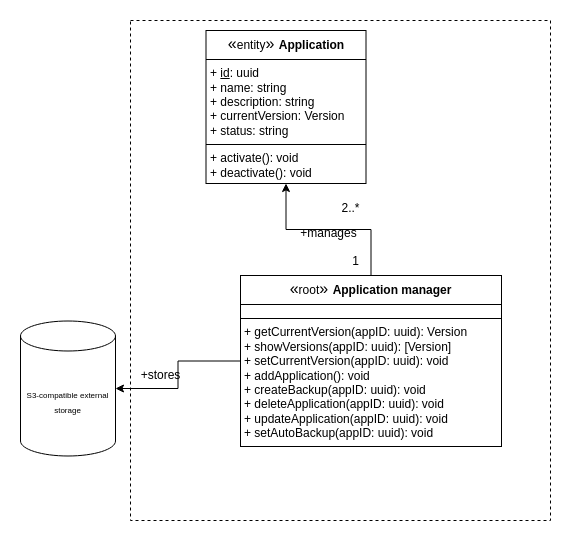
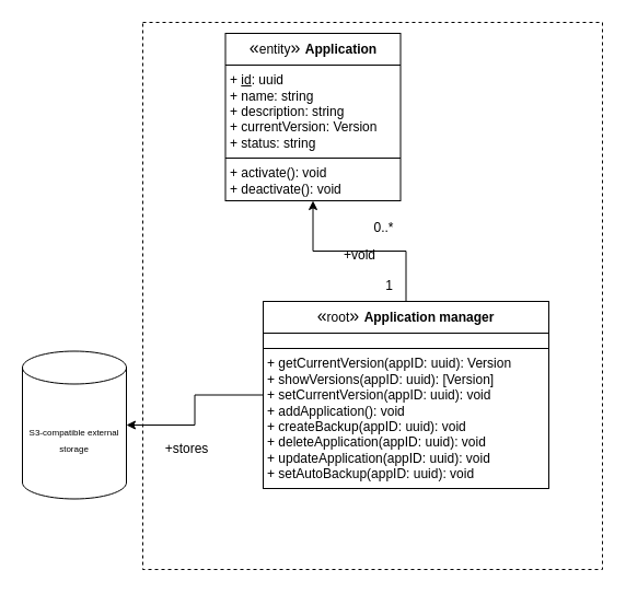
  <mxCell id="0" />
  <mxCell id="1" parent="0" />
  <mxCell id="2" value="" style="rounded=0;whiteSpace=wrap;html=1;fillColor=none;dashed=1;" parent="1" vertex="1"><mxGeometry x="130" y="20" width="420" height="500" as="geometry" /></mxCell>
  <mxCell id="3" style="edgeStyle=orthogonalEdgeStyle;rounded=0;orthogonalLoop=1;jettySize=auto;html=1;entryX=0.5;entryY=1;entryDx=0;entryDy=0;" parent="1" source="4" target="5" edge="1"><mxGeometry relative="1" as="geometry" /></mxCell>
  <mxCell id="4" value="&lt;p style=&quot;text-align: center; margin: 4px 0px 0px;&quot;&gt;&lt;span style=&quot;background-color: initial; text-align: left;&quot;&gt;&lt;span style=&quot;font-size: 12pt; font-family: Calibri, sans-serif;&quot;&gt;«&lt;/span&gt;&lt;span style=&quot;text-wrap: nowrap;&quot;&gt;root&lt;/span&gt;&lt;/span&gt;&lt;span style=&quot;background-color: initial; text-align: left; font-size: medium;&quot;&gt;&lt;span style=&quot;font-size: 12pt; font-family: Calibri, sans-serif;&quot;&gt;»&amp;nbsp;&lt;/span&gt;&lt;/span&gt;&lt;b&gt;Application manager&lt;/b&gt;&lt;br&gt;&lt;/p&gt;&lt;hr size=&quot;1&quot; style=&quot;border-style:solid;&quot;&gt;&lt;p style=&quot;margin: 0px 0px 0px 4px; font-size: 1px;&quot;&gt;&lt;br&gt;&lt;/p&gt;&lt;hr size=&quot;1&quot; style=&quot;border-style:solid;&quot;&gt;&lt;p style=&quot;margin:0px;margin-left:4px;&quot;&gt;+ getCurrentVersion(appID: uuid): Version&amp;nbsp;&lt;/p&gt;&lt;p style=&quot;margin:0px;margin-left:4px;&quot;&gt;+ showVersions(&lt;span style=&quot;background-color: initial;&quot;&gt;appID:&amp;nbsp;&lt;/span&gt;uuid&lt;span style=&quot;background-color: initial;&quot;&gt;): [Version]&lt;/span&gt;&lt;/p&gt;&lt;p style=&quot;margin:0px;margin-left:4px;&quot;&gt;+ setCurrentVersion(appID: uuid):&amp;nbsp;void&lt;/p&gt;&lt;p style=&quot;margin: 0px 0px 0px 4px;&quot;&gt;+ addApplication()&lt;span style=&quot;background-color: initial;&quot;&gt;: void&lt;/span&gt;&lt;/p&gt;&lt;p style=&quot;margin: 0px 0px 0px 4px;&quot;&gt;+ createBackup(&lt;span style=&quot;background-color: initial;&quot;&gt;appID:&amp;nbsp;&lt;/span&gt;uuid&lt;span style=&quot;background-color: initial;&quot;&gt;): void&lt;/span&gt;&lt;/p&gt;&lt;p style=&quot;margin: 0px 0px 0px 4px;&quot;&gt;+ deleteApplication(&lt;span style=&quot;background-color: initial;&quot;&gt;appID:&amp;nbsp;&lt;/span&gt;uuid&lt;span style=&quot;background-color: initial;&quot;&gt;)&lt;/span&gt;&lt;span style=&quot;background-color: initial;&quot;&gt;: void&lt;/span&gt;&lt;/p&gt;&lt;p style=&quot;margin: 0px 0px 0px 4px;&quot;&gt;+ updateApplication(&lt;span style=&quot;background-color: initial;&quot;&gt;appID:&amp;nbsp;&lt;/span&gt;uuid&lt;span style=&quot;background-color: initial;&quot;&gt;)&lt;/span&gt;&lt;span style=&quot;background-color: initial;&quot;&gt;: void&lt;/span&gt;&lt;/p&gt;&lt;p style=&quot;margin: 0px 0px 0px 4px;&quot;&gt;+ setAutoBackup(&lt;span style=&quot;background-color: initial;&quot;&gt;appID:&amp;nbsp;&lt;/span&gt;uuid&lt;span style=&quot;background-color: initial;&quot;&gt;)&lt;/span&gt;&lt;span style=&quot;background-color: initial;&quot;&gt;: void&lt;/span&gt;&lt;/p&gt;&lt;p style=&quot;margin:0px;margin-left:4px;&quot;&gt;&lt;br&gt;&lt;/p&gt;" style="verticalAlign=top;align=left;overflow=fill;html=1;whiteSpace=wrap;" parent="1" vertex="1"><mxGeometry x="240" y="275" width="261" height="171" as="geometry" /></mxCell>
  <mxCell id="5" value="&lt;p style=&quot;margin:0px;margin-top:4px;text-align:center;&quot;&gt;&lt;span style=&quot;background-color: initial; text-align: left; font-size: medium;&quot;&gt;&lt;span style=&quot;font-size: 12pt; font-family: Calibri, sans-serif;&quot;&gt;«&lt;/span&gt;&lt;/span&gt;&lt;span style=&quot;background-color: initial; text-wrap: nowrap;&quot;&gt;entity&lt;/span&gt;&lt;span style=&quot;background-color: initial; text-align: left; font-size: medium;&quot;&gt;&lt;span style=&quot;font-size: 12pt; font-family: Calibri, sans-serif;&quot;&gt;»&amp;nbsp;&lt;/span&gt;&lt;/span&gt;&lt;b&gt;Application&lt;/b&gt;&lt;br&gt;&lt;/p&gt;&lt;hr size=&quot;1&quot; style=&quot;border-style:solid;&quot;&gt;&lt;p style=&quot;margin:0px;margin-left:4px;&quot;&gt;+ &lt;u&gt;id&lt;/u&gt;: uuid&lt;/p&gt;&lt;p style=&quot;margin:0px;margin-left:4px;&quot;&gt;+ name&lt;span style=&quot;background-color: initial;&quot;&gt;: string&lt;/span&gt;&lt;/p&gt;&lt;p style=&quot;margin:0px;margin-left:4px;&quot;&gt;+ description&lt;span style=&quot;background-color: initial;&quot;&gt;: string&lt;/span&gt;&lt;/p&gt;&lt;p style=&quot;margin:0px;margin-left:4px;&quot;&gt;+ currentVersion: Version&lt;/p&gt;&lt;p style=&quot;margin:0px;margin-left:4px;&quot;&gt;+ status&lt;span style=&quot;background-color: initial;&quot;&gt;: string&lt;/span&gt;&lt;/p&gt;&lt;hr size=&quot;1&quot; style=&quot;border-style:solid;&quot;&gt;&lt;p style=&quot;margin:0px;margin-left:4px;&quot;&gt;+ activate(): void&amp;nbsp;&lt;/p&gt;&lt;p style=&quot;margin:0px;margin-left:4px;&quot;&gt;+ deactivate():&amp;nbsp;&lt;span style=&quot;background-color: initial;&quot;&gt;void&lt;/span&gt;&lt;/p&gt;" style="verticalAlign=top;align=left;overflow=fill;html=1;whiteSpace=wrap;" parent="1" vertex="1"><mxGeometry x="205.5" y="30" width="160" height="153" as="geometry" /></mxCell>
- <mxCell id="6" value="+manages" style="text;html=1;align=center;verticalAlign=middle;resizable=0;points=[];autosize=1;strokeColor=none;fillColor=none;" parent="1" vertex="1"><mxGeometry x="290.5" y="220" width="74" height="26" as="geometry" /></mxCell>
+ <mxCell id="6" value="+void" style="text;html=1;align=center;verticalAlign=middle;resizable=0;points=[];autosize=1;strokeColor=none;fillColor=none;" parent="1" vertex="1"><mxGeometry x="290.5" y="220" width="74" height="26" as="geometry" /></mxCell>
  <mxCell id="7" value="1" style="text;html=1;align=center;verticalAlign=middle;resizable=0;points=[];autosize=1;strokeColor=none;fillColor=none;" parent="1" vertex="1"><mxGeometry x="340" y="246" width="30" height="30" as="geometry" /></mxCell>
- <mxCell id="8" value="2..*" style="text;html=1;align=center;verticalAlign=middle;resizable=0;points=[];autosize=1;strokeColor=none;fillColor=none;" parent="1" vertex="1"><mxGeometry x="330" y="193" width="40" height="30" as="geometry" /></mxCell>
+ <mxCell id="8" value="0..*" style="text;html=1;align=center;verticalAlign=middle;resizable=0;points=[];autosize=1;strokeColor=none;fillColor=none;" parent="1" vertex="1"><mxGeometry x="330" y="193" width="40" height="30" as="geometry" /></mxCell>
  <mxCell id="9" value="&lt;span id=&quot;docs-internal-guid-874e955e-7fff-6bd6-a31f-dcf7221ab07d&quot;&gt;&lt;span style=&quot;font-family: Arial, sans-serif; background-color: transparent; font-variant-numeric: normal; font-variant-east-asian: normal; font-variant-alternates: normal; font-variant-position: normal; vertical-align: baseline; white-space-collapse: preserve;&quot;&gt;&lt;font style=&quot;font-size: 8px;&quot;&gt;S3-compatible external storage&lt;/font&gt;&lt;/span&gt;&lt;/span&gt;" style="shape=cylinder3;whiteSpace=wrap;html=1;boundedLbl=1;backgroundOutline=1;size=15;" parent="1" vertex="1"><mxGeometry x="20" y="320.5" width="95" height="135" as="geometry" /></mxCell>
  <mxCell id="10" style="edgeStyle=orthogonalEdgeStyle;rounded=0;orthogonalLoop=1;jettySize=auto;html=1;entryX=1;entryY=0.5;entryDx=0;entryDy=0;entryPerimeter=0;" parent="1" source="4" target="9" edge="1"><mxGeometry relative="1" as="geometry" /></mxCell>
- <mxCell id="11" value="+stores" style="text;html=1;align=center;verticalAlign=middle;resizable=0;points=[];autosize=1;strokeColor=none;fillColor=none;" parent="1" vertex="1"><mxGeometry x="131" y="362" width="58" height="26" as="geometry" /></mxCell>
+ <mxCell id="11" value="+stores" style="text;html=1;align=center;verticalAlign=middle;resizable=0;points=[];autosize=1;strokeColor=none;fillColor=none;" parent="1" vertex="1"><mxGeometry x="141" y="397" width="58" height="26" as="geometry" /></mxCell>
